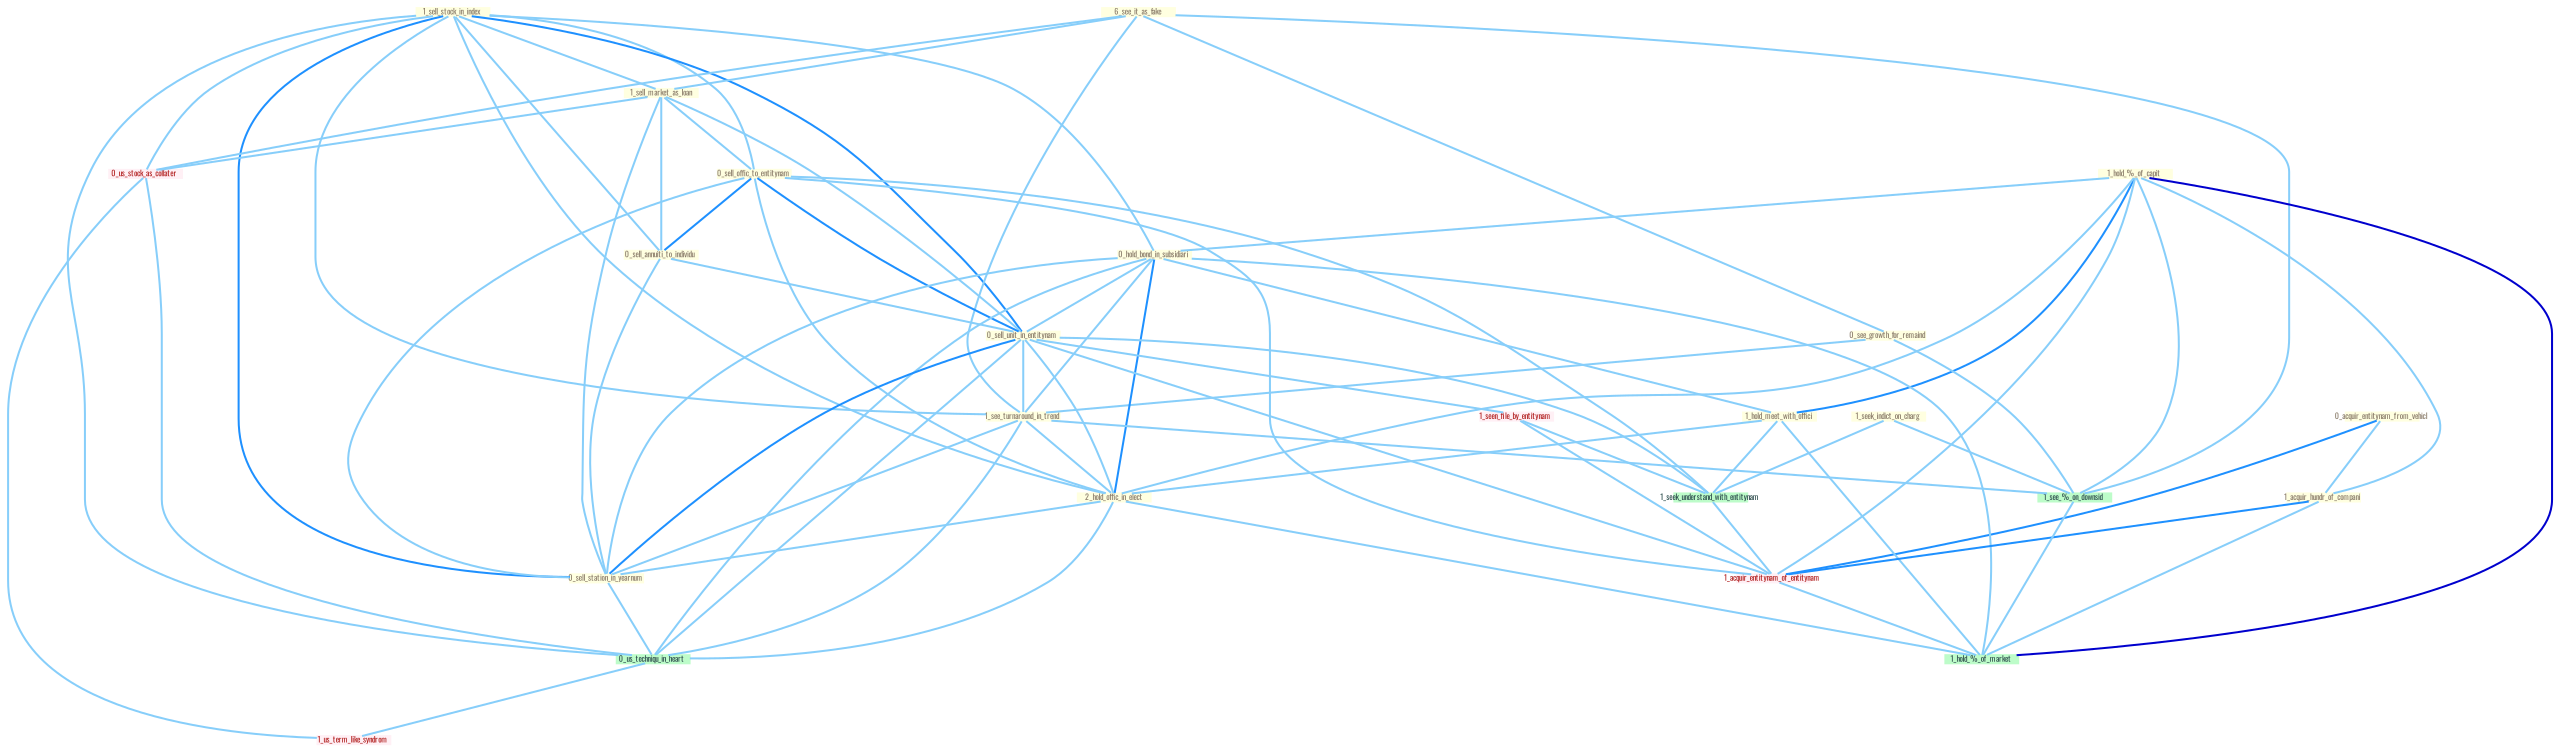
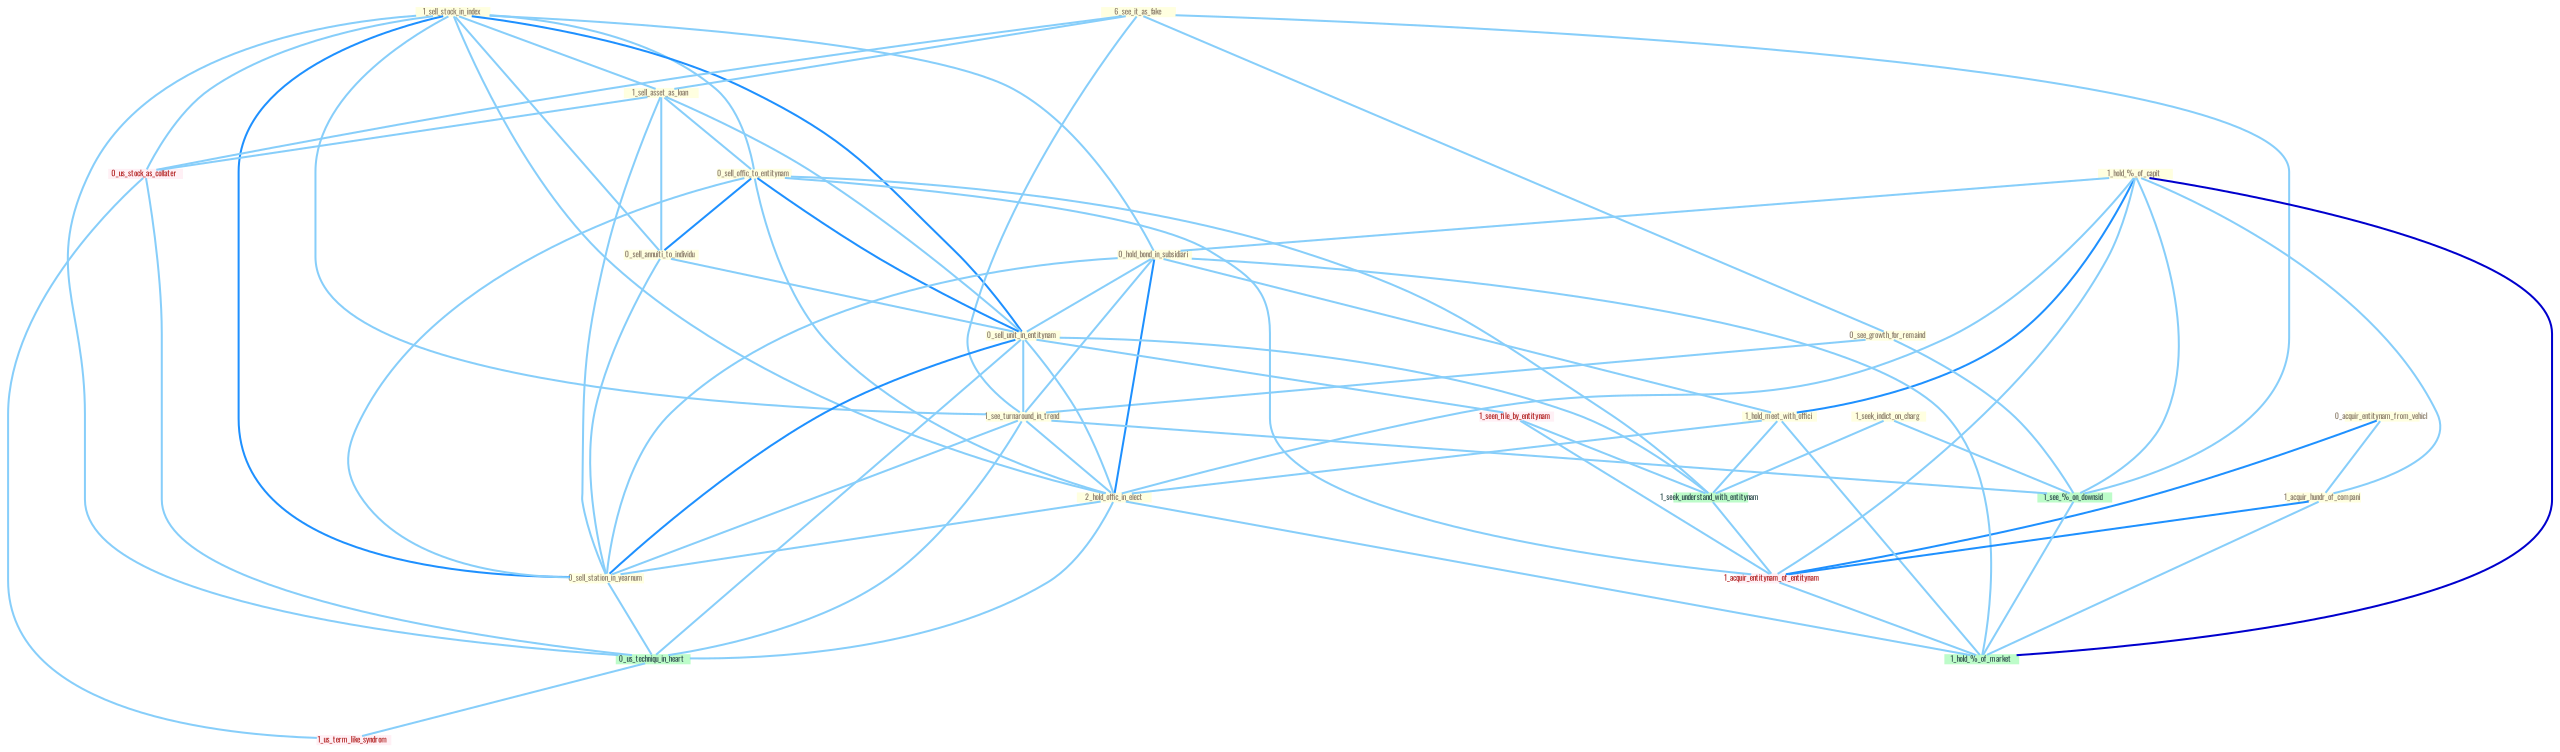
  graph {
    fontname=Oswald
    node [color="#ffffe0" fixedsize=true fontcolor="#8b7d6b" fontname=Oswald fontsize=4 shape=polygon style=filled]
    edge [color="#87cefa" fontname=Oswald w=1]
    "1_sell_stock_in_index " [height=.06 width=.5]
    n2 [height=.06 label="6_see_it_as_fake" width=.5]
-   "1_sell_asset_as_loan " [height=.06 width=.5 label="1_sell_market_as_loan"]
+   "1_sell_asset_as_loan " [height=.06 width=.5]
    "0_sell_offic_to_entitynam " [height=.06 width=.5]
    "1_hold_%_of_capit " [height=.06 width=.5]
    "0_acquir_entitynam_from_vehicl " [height=.06 width=.5]
    "1_seek_indict_on_charg " [height=.06 width=.5]
    "0_see_growth_for_remaind " [height=.06 width=.5]
    "0_hold_bond_in_subsidiari " [height=.06 width=.5]
    "0_sell_annuiti_to_individu " [height=.06 width=.5]
    "1_hold_meet_with_offici " [height=.06 width=.5]
    "0_sell_unit_in_entitynam " [height=.06 width=.5]
    "1_see_turnaround_in_trend " [height=.06 width=.5]
    n14 [height=.06 label="2_hold_offic_in_elect" width=.5]
    "1_acquir_hundr_of_compani " [height=.06 width=.5]
    "0_sell_station_in_yearnum " [height=.06 width=.5]
    "1_seen_file_by_entitynam " [color="#fff0f5" fontcolor="#b22222" height=.06 width=.5]
    "0_us_stock_as_collater " [color="#fff0f5" fontcolor="#b22222" height=.06 width=.5]
    "1_acquir_entitynam_of_entitynam " [color="#fff0f5" fontcolor="#b22222" height=.06 width=.5]
    "1_us_term_like_syndrom " [color="#fff0f5" fontcolor="#b22222" height=.06 width=.5]
    "0_us_techniqu_in_heart " [color="#BDFCC9" fontcolor="#2f4f4f" height=.06 width=.5]
    "1_see_%_on_downsid " [color="#BDFCC9" fontcolor="#2f4f4f" height=.06 width=.5]
    "1_seek_understand_with_entitynam " [color="#BDFCC9" fontcolor="#2f4f4f" height=.06 width=.5]
    "1_hold_%_of_market " [color="#BDFCC9" fontcolor="#2f4f4f" height=.06 width=.5]
    subgraph sub_1 {
      "1_sell_stock_in_index "
      n2
      "1_sell_asset_as_loan "
      "0_sell_offic_to_entitynam "
      "1_hold_%_of_capit "
      "0_acquir_entitynam_from_vehicl "
      "1_seek_indict_on_charg "
      "0_see_growth_for_remaind "
      "0_hold_bond_in_subsidiari "
      "0_sell_annuiti_to_individu "
      "1_hold_meet_with_offici "
      "0_sell_unit_in_entitynam "
      "1_see_turnaround_in_trend "
      n14
      "1_acquir_hundr_of_compani "
      "0_sell_station_in_yearnum "
    }
    subgraph sub_2 {
      "1_seen_file_by_entitynam "
      "0_us_stock_as_collater "
      "1_acquir_entitynam_of_entitynam "
      "1_us_term_like_syndrom "
    }
    "1_sell_stock_in_index " -- "1_sell_asset_as_loan "
    "1_sell_stock_in_index " -- "0_sell_offic_to_entitynam "
    "1_sell_stock_in_index " -- "0_hold_bond_in_subsidiari "
    "1_sell_stock_in_index " -- "0_sell_annuiti_to_individu "
    "1_sell_stock_in_index " -- "0_sell_unit_in_entitynam " [color="#1e90ff" w=2]
    "1_sell_stock_in_index " -- "1_see_turnaround_in_trend "
    "1_sell_stock_in_index " -- n14
    "1_sell_stock_in_index " -- "0_sell_station_in_yearnum " [color="#1e90ff" w=2]
    "1_sell_stock_in_index " -- "0_us_stock_as_collater "
    "1_sell_stock_in_index " -- "0_us_techniqu_in_heart "
    n2 -- "1_sell_asset_as_loan "
    n2 -- "0_see_growth_for_remaind "
    n2 -- "1_see_turnaround_in_trend "
    n2 -- "0_us_stock_as_collater "
    n2 -- "1_see_%_on_downsid "
    "1_sell_asset_as_loan " -- "0_sell_offic_to_entitynam "
    "1_sell_asset_as_loan " -- "0_sell_annuiti_to_individu "
    "1_sell_asset_as_loan " -- "0_sell_unit_in_entitynam "
    "1_sell_asset_as_loan " -- "0_sell_station_in_yearnum "
    "1_sell_asset_as_loan " -- "0_us_stock_as_collater "
    "0_sell_offic_to_entitynam " -- "0_sell_annuiti_to_individu " [color="#1e90ff" w=2]
    "0_sell_offic_to_entitynam " -- "0_sell_unit_in_entitynam " [color="#1e90ff" w=2]
    "0_sell_offic_to_entitynam " -- n14
    "0_sell_offic_to_entitynam " -- "0_sell_station_in_yearnum "
    "0_sell_offic_to_entitynam " -- "1_acquir_entitynam_of_entitynam "
    "0_sell_offic_to_entitynam " -- "1_seek_understand_with_entitynam "
    "1_hold_%_of_capit " -- "0_hold_bond_in_subsidiari "
    "1_hold_%_of_capit " -- "1_hold_meet_with_offici " [color="#1e90ff"]
    "1_hold_%_of_capit " -- n14
    "1_hold_%_of_capit " -- "1_acquir_hundr_of_compani "
    "1_hold_%_of_capit " -- "1_acquir_entitynam_of_entitynam "
    "1_hold_%_of_capit " -- "1_see_%_on_downsid "
    "1_hold_%_of_capit " -- "1_hold_%_of_market " [color="#0000cd" w=3]
    "0_acquir_entitynam_from_vehicl " -- "1_acquir_hundr_of_compani "
    "0_acquir_entitynam_from_vehicl " -- "1_acquir_entitynam_of_entitynam " [color="#1e90ff" w=2]
    "1_seek_indict_on_charg " -- "1_see_%_on_downsid "
    "1_seek_indict_on_charg " -- "1_seek_understand_with_entitynam "
    "0_see_growth_for_remaind " -- "1_see_turnaround_in_trend "
    "0_see_growth_for_remaind " -- "1_see_%_on_downsid "
    "0_hold_bond_in_subsidiari " -- "1_hold_meet_with_offici "
    "0_hold_bond_in_subsidiari " -- "0_sell_unit_in_entitynam "
    "0_hold_bond_in_subsidiari " -- "1_see_turnaround_in_trend "
    "0_hold_bond_in_subsidiari " -- n14 [color="#1e90ff" w=2]
    "0_hold_bond_in_subsidiari " -- "0_sell_station_in_yearnum "
-   "0_hold_bond_in_subsidiari " -- "0_us_techniqu_in_heart "
    "0_hold_bond_in_subsidiari " -- "1_hold_%_of_market "
    "0_sell_annuiti_to_individu " -- "0_sell_unit_in_entitynam "
    "0_sell_annuiti_to_individu " -- "0_sell_station_in_yearnum "
    "1_hold_meet_with_offici " -- n14
    "1_hold_meet_with_offici " -- "1_seek_understand_with_entitynam "
    "1_hold_meet_with_offici " -- "1_hold_%_of_market "
    "0_sell_unit_in_entitynam " -- "1_see_turnaround_in_trend "
    "0_sell_unit_in_entitynam " -- n14
    "0_sell_unit_in_entitynam " -- "0_sell_station_in_yearnum " [color="#1e90ff" w=2]
    "0_sell_unit_in_entitynam " -- "1_seen_file_by_entitynam "
-   "0_sell_unit_in_entitynam " -- "1_acquir_entitynam_of_entitynam "
    "0_sell_unit_in_entitynam " -- "0_us_techniqu_in_heart "
    "0_sell_unit_in_entitynam " -- "1_seek_understand_with_entitynam "
    "1_see_turnaround_in_trend " -- n14
    "1_see_turnaround_in_trend " -- "0_sell_station_in_yearnum "
    "1_see_turnaround_in_trend " -- "0_us_techniqu_in_heart "
    "1_see_turnaround_in_trend " -- "1_see_%_on_downsid "
    n14 -- "0_sell_station_in_yearnum "
    n14 -- "0_us_techniqu_in_heart "
    n14 -- "1_hold_%_of_market "
    "1_acquir_hundr_of_compani " -- "1_acquir_entitynam_of_entitynam " [color="#1e90ff" w=2]
    "1_acquir_hundr_of_compani " -- "1_hold_%_of_market "
    "0_sell_station_in_yearnum " -- "0_us_techniqu_in_heart "
    "1_seen_file_by_entitynam " -- "1_acquir_entitynam_of_entitynam "
    "1_seen_file_by_entitynam " -- "1_seek_understand_with_entitynam "
    "0_us_stock_as_collater " -- "1_us_term_like_syndrom "
    "0_us_stock_as_collater " -- "0_us_techniqu_in_heart "
    "1_acquir_entitynam_of_entitynam " -- "1_hold_%_of_market "
    "0_us_techniqu_in_heart " -- "1_us_term_like_syndrom "
    "1_see_%_on_downsid " -- "1_hold_%_of_market "
    "1_seek_understand_with_entitynam " -- "1_acquir_entitynam_of_entitynam "
  }
